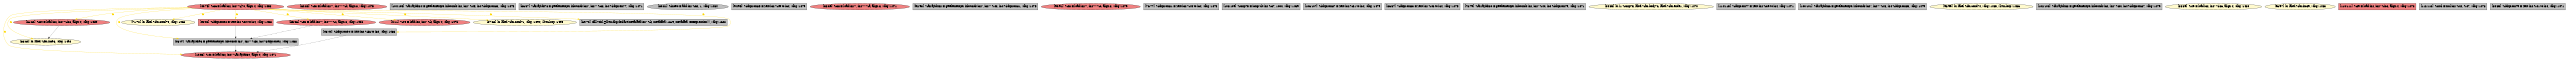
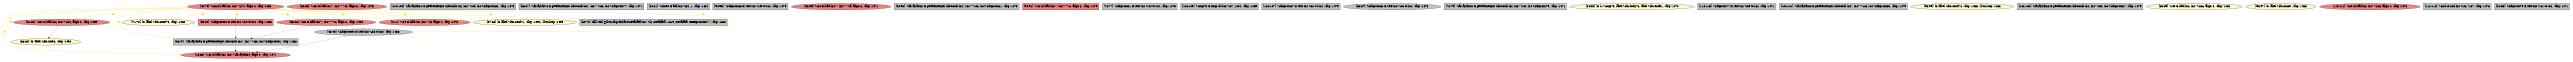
  digraph {
    node [fillcolor=grey shape=rectangle style=filled]
    edge [color=gold fontcolor=gold penwidth=1.0 style=solid]
    n1 [fillcolor=lightcoral label="[40/75]  %36 = load i32, i32* %j70, align 4, !dbg !1458" shape=ellipse]
    n2 [fillcolor=lightcoral label="[61/62]  %54 = load i32, i32* %i66, align 4, !dbg !1489" shape=ellipse]
    n3 [fillcolor=lightcoral label="[45/48]  %idxprom92 = zext i32 %54 to i64, !dbg !1488"]
    n4 [fillcolor=lightcoral label="[12/33]  %42 = load i32, i32* %arrayidx80, align 4, !dbg !1471" shape=ellipse]
    n5 [label="[46/47]  %arrayidx93 = getelementptr inbounds i32*, i32** %53, i64 %idxprom92, !dbg !1488"]
    n6 [fillcolor=lemonchiffon label="[71/72]  br label %for.cond74, !dbg !1466" shape=ellipse]
    n7 [fillcolor=lemonchiffon label="[63/64]  br label %for.inc96, !dbg !1492" shape=ellipse]
-   n8 [label="[43/44]  %idxprom94 = zext i32 %56 to i64, !dbg !1488"]
+   n8 [label="[43/44]  %idxprom94 = zext i32 %56 to i64, !dbg !1488" shape=ellipse]
    n9 [fillcolor=lightcoral label="[0/11]  %44 = load i32, i32* %k, align 4, !dbg !1476" shape=ellipse]
    n10 [fillcolor=lemonchiffon label="[67/68]  br label %for.cond71, !dbg !1494, !llvm.loop !1495" shape=ellipse]
    n11 [label="[69/70]  call void @llvm.dbg.declare(metadata i32* %k, metadata !1619, metadata !DIExpression()), !dbg !1622"]
    n12 [fillcolor=lightcoral label="[65/66]  %53 = load i32**, i32*** %c, align 8, !dbg !1488" shape=ellipse]
    n13 [fillcolor=lightcoral label="[82/83]  %43 = load i32**, i32*** %b, align 8, !dbg !1475" shape=ellipse]
    n14 [label="[104/105]  %arrayidx84 = getelementptr inbounds i32, i32* %45, i64 %idxprom83, !dbg !1475"]
    n15 [label="[36/37]  %arrayidx78 = getelementptr inbounds i32*, i32** %38, i64 %idxprom77, !dbg !1471"]
-   n16 [label="[80/81]  %inc90 = add i32 %52, 1, !dbg !1484" shape=ellipse]
+   n16 [label="[80/81]  %inc90 = add i32 %52, 1, !dbg !1484"]
    n17 [label="[94/95]  %idxprom85 = zext i32 %49 to i64, !dbg !1479"]
    n18 [fillcolor=lightcoral label="[38/39]  %38 = load i32**, i32*** %a, align 8, !dbg !1471" shape=ellipse]
    n19 [label="[92/93]  %arrayidx82 = getelementptr inbounds i32*, i32** %43, i64 %idxprom81, !dbg !1475"]
-   n20 [fillcolor=lightcoral label="[90/91]  %48 = load i32**, i32*** %c, align 8, !dbg !1479" shape=ellipse]
+   n20 [fillcolor=lightcoral label="[90/91]  %48 = load i32**, i32*** %c, align 8, !dbg !1479" shape=box]
    n21 [label="[76/77]  %idxprom81 = zext i32 %44 to i64, !dbg !1475"]
    n22 [label="[108/109]  %cmp75 = icmp ult i32 %37, 1000, !dbg !1469"]
    n23 [label="[106/107]  %idxprom87 = zext i32 %51 to i64, !dbg !1479"]
-   n24 [label="[86/87]  %idxprom83 = zext i32 %46 to i64, !dbg !1475"]
+   n24 [label="[86/87]  %idxprom83 = zext i32 %46 to i64, !dbg !1475" shape=ellipse]
    n25 [label="[78/79]  %arrayidx80 = getelementptr inbounds i32, i32* %40, i64 %idxprom79, !dbg !1471"]
    n26 [fillcolor=lemonchiffon label="[34/35]  br i1 %cmp75, label %for.body76, label %for.end91, !dbg !1470" shape=ellipse]
    n27 [label="[114/115]  %idxprom77 = zext i32 %39 to i64, !dbg !1471"]
    n28 [label="[100/101]  %arrayidx86 = getelementptr inbounds i32*, i32** %48, i64 %idxprom85, !dbg !1479"]
    n29 [fillcolor=lemonchiffon label="[98/99]  br label %for.cond74, !dbg !1485, !llvm.loop !1486" shape=ellipse]
    n30 [label="[102/103]  %arrayidx88 = getelementptr inbounds i32, i32* %50, i64 %idxprom87, !dbg !1479"]
    n31 [fillcolor=lemonchiffon label="[88/89]  %49 = load i32, i32* %i66, align 4, !dbg !1480" shape=ellipse]
    n32 [fillcolor=lemonchiffon label="[96/97]  br label %for.inc89, !dbg !1483" shape=ellipse]
-   n33 [fillcolor=lightcoral label="[110/111]  %39 = load i32, i32* %i66, align 4, !dbg !1473" shape=box]
+   n33 [fillcolor=lightcoral label="[110/111]  %39 = load i32, i32* %i66, align 4, !dbg !1473" shape=ellipse]
    n34 [label="[112/113]  %mul = mul i32 %42, %47, !dbg !1478"]
    n35 [label="[84/85]  %idxprom79 = zext i32 %41 to i64, !dbg !1471"]
    n1 -> n2 [label=C]
    n1 -> n3 [label=C]
    n1 -> n4 [label=C]
    n1 -> n5 [label=C]
    n1 -> n6 [label=C]
    n1 -> n7 [label=C]
    n1 -> n8 [label=C]
    n1 -> n9 [label=C]
    n1 -> n10 [label=C]
    n1 -> n11 [label=C]
    n1 -> n12 [label=C]
    n2 -> n7 [color=black fontcolor=black penwidth=0.5]
    n3 -> n5 [color=black fontcolor=black penwidth=0.5]
    n5 -> n4 [color=black fontcolor=black penwidth=0.5]
    n8 -> n4 [color=black fontcolor=black penwidth=0.5]
    n12 -> n5 [color=black fontcolor=black penwidth=0.5]
  }
